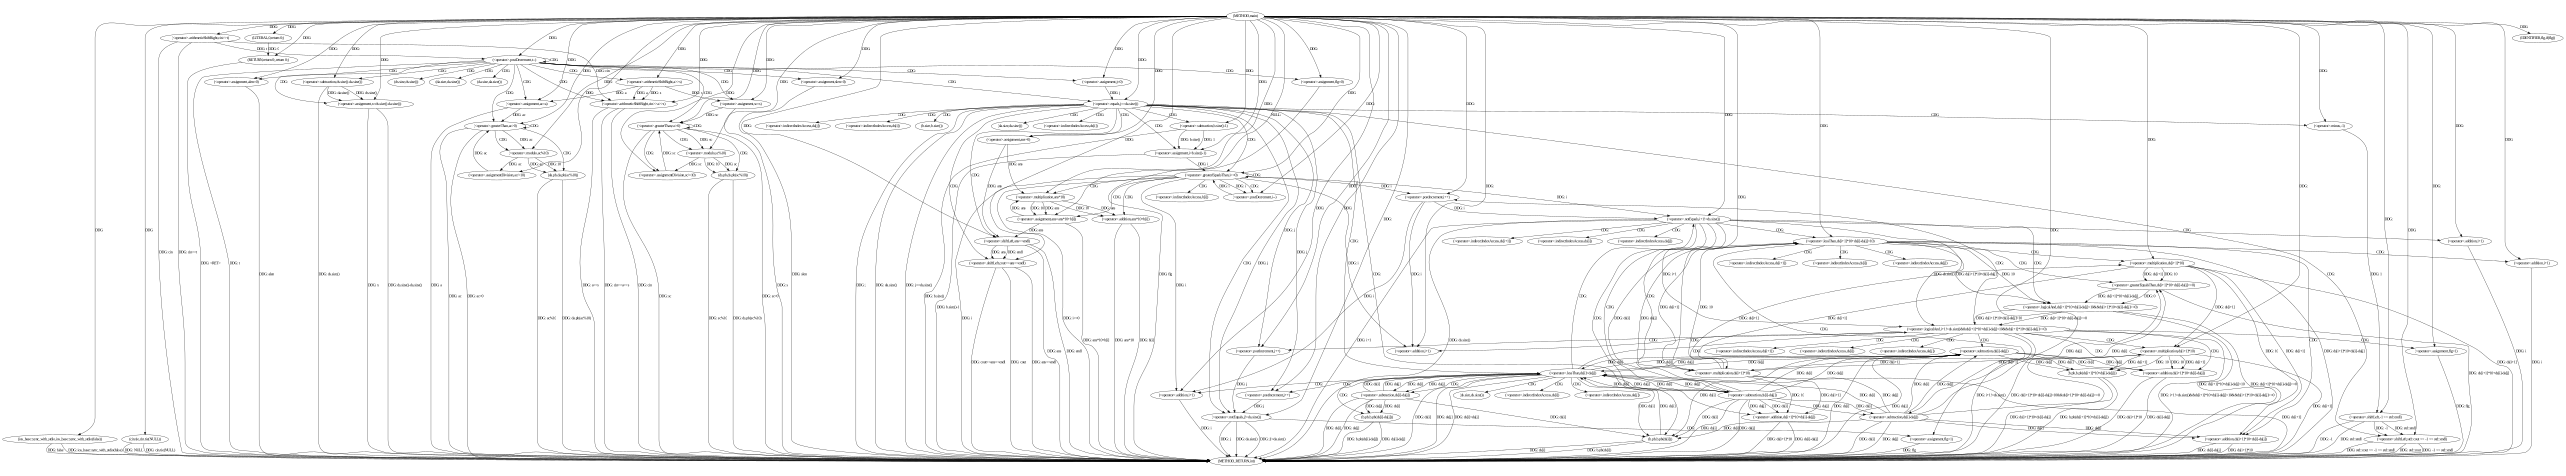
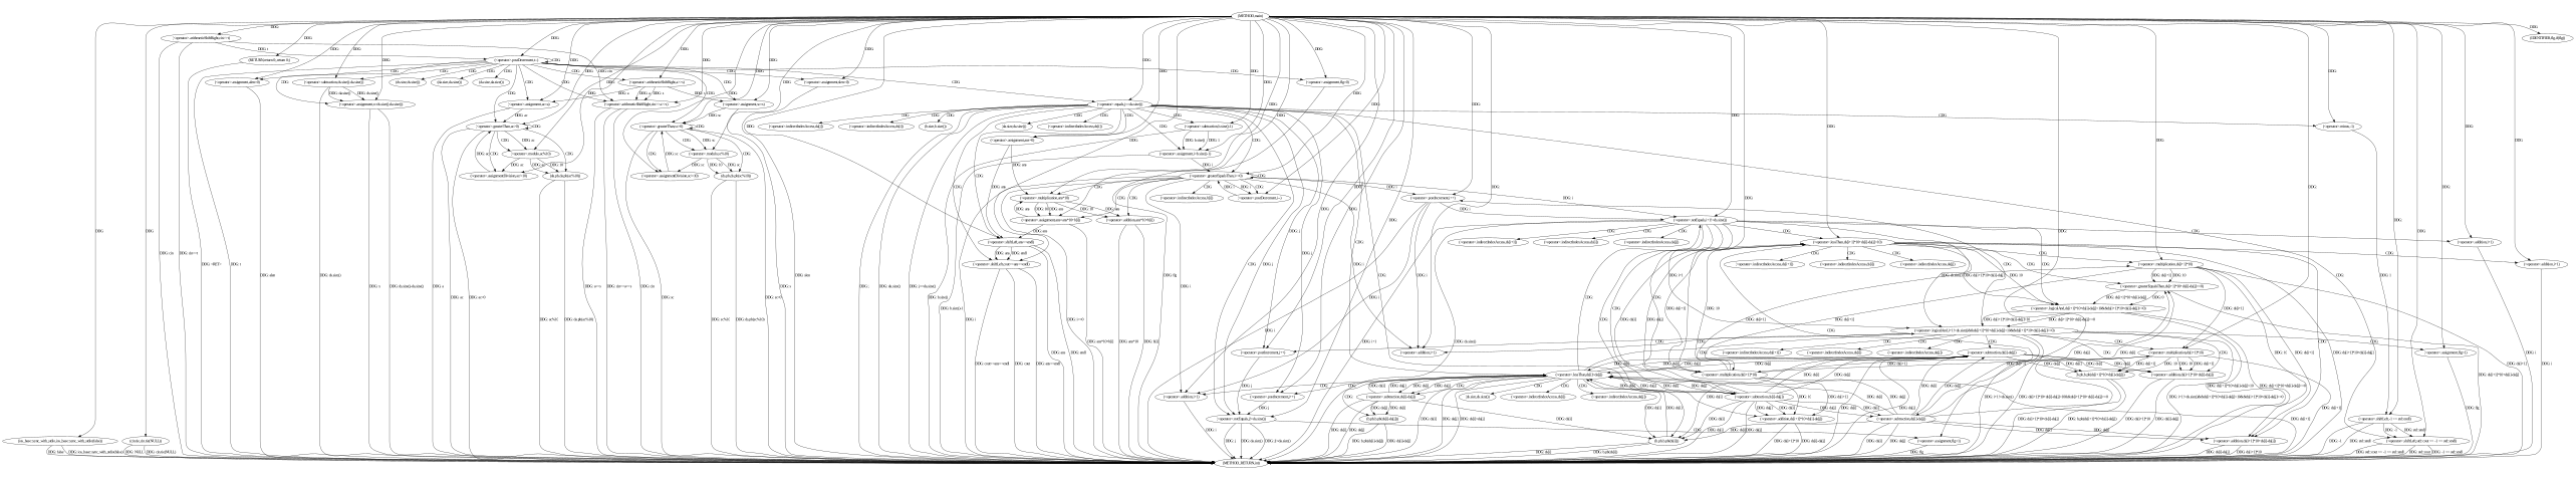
  digraph {
    fontname="Liberation Serif"
    node [fontname="Liberation Serif"]
    edge [fontname="Liberation Serif"]
    n1 [label="(METHOD,main)"]
    n2 [label="(ios_base::sync_with_stdio,ios_base::sync_with_stdio(false))"]
    n3 [label="(cin.tie,cin.tie(NULL))"]
    n4 [label="(<operator>.arithmeticShiftRight,cin>>t)"]
    n5 [label="(RETURN,return 0;,return 0;)"]
    n6 [label="(<operator>.postDecrement,t--)"]
-   n7 [label="(LITERAL,0,return 0;)"]
    n8 [label="(<operator>.arithmeticShiftRight,cin>>a>>s)"]
    n9 [label="(<operator>.assignment,alen=0)"]
    n10 [label="(<operator>.assignment,ac=a)"]
    n11 [label="(<operator>.assignment,slen=0)"]
    n12 [label="(<operator>.assignment,sc=s)"]
    n13 [label="(<operator>.assignment,x=ds.size()-da.size())"]
    n14 [label="(<operator>.assignment,flg=0)"]
-   n15 [label="(<operator>.assignment,j=0)"]
    n16 [label="(<operator>.greaterThan,ac>0)"]
    n17 [label="(<operator>.greaterThan,sc>0)"]
    n18 [label="(<operator>.notEquals,j!=da.size())"]
    n19 [label="(<operator>.assignment,flg=1)"]
    n20 [label="(IDENTIFIER,flg,if(flg))"]
    n21 [label="(<operator>.shiftLeft,std::cout << -1 << std::endl)"]
    n22 [label="(<operator>.arithmeticShiftRight,a>>s)"]
    n23 [label="(<operator>.assignmentDivision,ac/=10)"]
    n24 [label="(<operator>.assignmentDivision,sc/=10)"]
    n25 [label="(<operator>.subtraction,ds.size()-da.size())"]
    n26 [label="(<operator>.equals,j==da.size())"]
    n27 [label="(<operator>.shiftLeft,-1 << std::endl)"]
    n28 [label="(<operator>.assignment,ans=0)"]
    n29 [label="(<operator>.shiftLeft,cout<<ans<<endl)"]
    n30 [label="(<operator>.modulo,ac%10)"]
    n31 [label="(<operator>.modulo,sc%10)"]
    n32 [label="(<operator>.postIncrement,j++)"]
    n33 [label="(<operator>.minus,-1)"]
    n34 [label="(<operator>.assignment,i=b.size()-1)"]
    n35 [label="(<operator>.greaterEqualsThan,i>=0)"]
    n36 [label="(<operator>.postDecrement,i--)"]
    n37 [label="(<operator>.assignment,ans=ans*10+b[i])"]
    n38 [label="(<operator>.postIncrement,i++)"]
    n39 [label="(<operator>.postIncrement,j++)"]
    n40 [label="(<operator>.assignment,flg=1)"]
    n41 [label="(<operator>.shiftLeft,ans<<endl)"]
    n42 [label="(<operator>.notEquals,i+1!=ds.size())"]
    n43 [label="(<operator>.subtraction,b.size()-1)"]
    n44 [label="(<operator>.addition,i+1)"]
    n45 [label="(<operator>.lessThan,ds[i+1]*10+ds[i]-da[j]<10)"]
    n46 [label="(<operator>.multiplication,ans*10)"]
    n47 [label="(<operator>.multiplication,ds[i+1]*10)"]
    n48 [label="(<operator>.multiplication,ds[i+1]*10)"]
    n49 [label="(<operator>.multiplication,ds[i+1]*10)"]
    n50 [label="(<operator>.addition,i+1)"]
    n51 [label="(<operator>.addition,i+1)"]
    n52 [label="(<operator>.addition,i+1)"]
    n53 [label="(METHOD_RETURN,int)"]
    n54 [label="(ds.size,ds.size())"]
    n55 [label="(da.size,da.size())"]
    n56 [label="(da.size,da.size())"]
    n57 [label="(da.pb,da.pb(ac%10))"]
    n58 [label="(ds.pb,ds.pb(sc%10))"]
    n59 [label="(<operator>.lessThan,ds[i]<da[j])"]
    n60 [label="(b.pb,b.pb(ds[i]))"]
    n61 [label="(da.size,da.size())"]
    n62 [label="(<operator>.indirectIndexAccess,ds[i])"]
    n63 [label="(<operator>.indirectIndexAccess,da[j])"]
    n64 [label="(<operator>.indirectIndexAccess,ds[i])"]
    n65 [label="(b.size,b.size())"]
    n66 [label="(<operator>.addition,ans*10+b[i])"]
    n67 [label="(<operator>.indirectIndexAccess,b[i])"]
    n68 [label="(<operator>.logicalAnd,i+1!=ds.size()&&ds[i+1]*10+ds[i]-da[j]<10&&ds[i+1]*10+ds[i]-da[j]>=0)"]
    n69 [label="(<operator>.subtraction,ds[i]-da[j])"]
    n70 [label="(<operator>.logicalAnd,ds[i+1]*10+ds[i]-da[j]<10&&ds[i+1]*10+ds[i]-da[j]>=0)"]
    n71 [label="(<operator>.addition,ds[i+1]*10+ds[i]-da[j])"]
    n72 [label="(<operator>.indirectIndexAccess,ds[i+1])"]
    n73 [label="(<operator>.indirectIndexAccess,ds[i])"]
    n74 [label="(<operator>.indirectIndexAccess,da[j])"]
    n75 [label="(<operator>.greaterEqualsThan,ds[i+1]*10+ds[i]-da[j]>=0)"]
    n76 [label="(<operator>.addition,ds[i+1]*10+ds[i]-da[j])"]
    n77 [label="(<operator>.subtraction,ds[i]-da[j])"]
    n78 [label="(<operator>.indirectIndexAccess,ds[i+1])"]
    n79 [label="(<operator>.indirectIndexAccess,ds[i])"]
    n80 [label="(<operator>.indirectIndexAccess,da[j])"]
    n81 [label="(b.pb,b.pb(ds[i+1]*10+ds[i]-da[j]))"]
    n82 [label="(<operator>.addition,ds[i+1]*10+ds[i]-da[j])"]
    n83 [label="(b.pb,b.pb(ds[i]-da[j]))"]
    n84 [label="(<operator>.subtraction,ds[i]-da[j])"]
    n85 [label="(<operator>.subtraction,ds[i]-da[j])"]
    n86 [label="(ds.size,ds.size())"]
    n87 [label="(<operator>.indirectIndexAccess,ds[i])"]
    n88 [label="(<operator>.indirectIndexAccess,da[j])"]
    n89 [label="(<operator>.indirectIndexAccess,ds[i+1])"]
    n90 [label="(<operator>.indirectIndexAccess,ds[i])"]
    n91 [label="(<operator>.indirectIndexAccess,da[j])"]
    n1 -> n2 [label="DDG: "]
    n1 -> n3 [label="DDG: "]
    n1 -> n4 [label="DDG: "]
    n1 -> n5 [label="DDG: "]
    n1 -> n6 [label="DDG: "]
-   n1 -> n7 [label="DDG: "]
    n1 -> n8 [label="DDG: "]
    n1 -> n9 [label="DDG: "]
    n1 -> n10 [label="DDG: "]
    n1 -> n11 [label="DDG: "]
    n1 -> n12 [label="DDG: "]
    n1 -> n13 [label="DDG: "]
    n1 -> n14 [label="DDG: "]
-   n1 -> n15 [label="DDG: "]
    n1 -> n16 [label="DDG: "]
    n1 -> n17 [label="DDG: "]
    n1 -> n18 [label="DDG: "]
    n1 -> n19 [label="DDG: "]
    n1 -> n20 [label="DDG: "]
    n1 -> n21 [label="DDG: "]
    n1 -> n22 [label="DDG: "]
    n1 -> n23 [label="DDG: "]
    n1 -> n24 [label="DDG: "]
    n1 -> n25 [label="DDG: "]
    n1 -> n26 [label="DDG: "]
    n1 -> n27 [label="DDG: "]
    n1 -> n28 [label="DDG: "]
    n1 -> n29 [label="DDG: "]
    n1 -> n30 [label="DDG: "]
    n1 -> n31 [label="DDG: "]
    n1 -> n32 [label="DDG: "]
    n1 -> n33 [label="DDG: "]
    n1 -> n34 [label="DDG: "]
    n1 -> n35 [label="DDG: "]
    n1 -> n36 [label="DDG: "]
-   n1 -> n37 [label="NULL: "]
+   n1 -> n37 [label="DDG: "]
    n1 -> n38 [label="DDG: "]
    n1 -> n39 [label="DDG: "]
    n1 -> n40 [label="DDG: "]
    n1 -> n41 [label="DDG: "]
    n1 -> n42 [label="DDG: "]
    n1 -> n43 [label="DDG: "]
    n1 -> n44 [label="DDG: "]
    n1 -> n45 [label="DDG: "]
    n1 -> n46 [label="DDG: "]
    n1 -> n47 [label="DDG: "]
    n1 -> n48 [label="DDG: "]
    n1 -> n49 [label="DDG: "]
    n1 -> n50 [label="DDG: "]
    n1 -> n51 [label="DDG: "]
    n1 -> n52 [label="DDG: "]
    n2 -> n53 [label="DDG: ios_base::sync_with_stdio(false)"]
    n2 -> n53 [label="DDG: false"]
    n3 -> n53 [label="DDG: cin.tie(NULL)"]
    n3 -> n53 [label="DDG: NULL"]
    n4 -> n6 [label="DDG: t"]
    n4 -> n8 [label="DDG: cin"]
    n4 -> n53 [label="DDG: cin"]
    n4 -> n53 [label="DDG: cin>>t"]
    n5 -> n53 [label="DDG: <RET>"]
    n6 -> n6 [label="CDG: "]
    n6 -> n8 [label="CDG: "]
    n6 -> n9 [label="CDG: "]
    n6 -> n10 [label="CDG: "]
    n6 -> n11 [label="CDG: "]
    n6 -> n12 [label="CDG: "]
    n6 -> n13 [label="CDG: "]
    n6 -> n14 [label="CDG: "]
-   n6 -> n15 [label="CDG: "]
    n6 -> n16 [label="CDG: "]
    n6 -> n17 [label="CDG: "]
    n6 -> n22 [label="CDG: "]
    n6 -> n25 [label="CDG: "]
    n6 -> n26 [label="CDG: "]
    n6 -> n53 [label="DDG: t"]
    n6 -> n54 [label="CDG: "]
    n6 -> n55 [label="CDG: "]
    n6 -> n56 [label="CDG: "]
-   n7 -> n5 [label="DDG: 0"]
    n8 -> n53 [label="DDG: cin"]
    n8 -> n53 [label="DDG: a>>s"]
    n8 -> n53 [label="DDG: cin>>a>>s"]
    n9 -> n53 [label="DDG: alen"]
    n10 -> n16 [label="DDG: ac"]
    n10 -> n53 [label="DDG: a"]
    n11 -> n53 [label="DDG: slen"]
    n12 -> n17 [label="DDG: sc"]
    n12 -> n53 [label="DDG: s"]
    n13 -> n53 [label="DDG: x"]
    n13 -> n53 [label="DDG: ds.size()-da.size()"]
    n14 -> n53 [label="DDG: flg"]
-   n15 -> n26 [label="DDG: j"]
    n16 -> n16 [label="CDG: "]
+   n16 -> n23 [label="CDG: "]
    n16 -> n30 [label="DDG: ac"]
    n16 -> n30 [label="CDG: "]
    n16 -> n53 [label="DDG: ac"]
    n16 -> n53 [label="DDG: ac>0"]
    n16 -> n57 [label="CDG: "]
    n17 -> n17 [label="CDG: "]
    n17 -> n24 [label="CDG: "]
    n17 -> n31 [label="DDG: sc"]
    n17 -> n31 [label="CDG: "]
    n17 -> n53 [label="DDG: sc"]
    n17 -> n53 [label="DDG: sc>0"]
    n17 -> n58 [label="CDG: "]
    n18 -> n19 [label="CDG: "]
    n18 -> n53 [label="DDG: j"]
    n18 -> n53 [label="DDG: da.size()"]
    n18 -> n53 [label="DDG: j!=da.size()"]
    n19 -> n53 [label="DDG: flg"]
    n21 -> n53 [label="DDG: -1 << std::endl"]
    n21 -> n53 [label="DDG: std::cout << -1 << std::endl"]
    n21 -> n53 [label="DDG: std::cout"]
    n22 -> n8 [label="DDG: a"]
    n22 -> n8 [label="DDG: s"]
    n22 -> n10 [label="DDG: a"]
    n22 -> n12 [label="DDG: s"]
    n23 -> n16 [label="DDG: ac"]
    n24 -> n17 [label="DDG: sc"]
    n25 -> n13 [label="DDG: ds.size()"]
    n25 -> n13 [label="DDG: da.size()"]
    n25 -> n53 [label="DDG: ds.size()"]
    n26 -> n18 [label="DDG: j"]
    n26 -> n18 [label="CDG: "]
    n26 -> n21 [label="CDG: "]
    n26 -> n28 [label="CDG: "]
    n26 -> n29 [label="CDG: "]
    n26 -> n32 [label="DDG: j"]
    n26 -> n33 [label="CDG: "]
    n26 -> n34 [label="CDG: "]
    n26 -> n35 [label="CDG: "]
    n26 -> n39 [label="DDG: j"]
    n26 -> n41 [label="CDG: "]
    n26 -> n43 [label="CDG: "]
    n26 -> n53 [label="DDG: j"]
    n26 -> n53 [label="DDG: da.size()"]
    n26 -> n53 [label="DDG: j==da.size()"]
    n26 -> n59 [label="CDG: "]
    n26 -> n60 [label="CDG: "]
    n26 -> n61 [label="CDG: "]
    n26 -> n62 [label="CDG: "]
    n26 -> n63 [label="CDG: "]
    n26 -> n64 [label="CDG: "]
    n26 -> n65 [label="CDG: "]
    n27 -> n21 [label="DDG: std::endl"]
    n27 -> n21 [label="DDG: -1"]
    n27 -> n53 [label="DDG: -1"]
    n27 -> n53 [label="DDG: std::endl"]
    n28 -> n41 [label="DDG: ans"]
    n28 -> n46 [label="DDG: ans"]
    n29 -> n53 [label="DDG: ans<<endl"]
    n29 -> n53 [label="DDG: cout<<ans<<endl"]
    n29 -> n53 [label="DDG: cout"]
    n30 -> n23 [label="DDG: ac"]
    n30 -> n57 [label="DDG: 10"]
    n30 -> n57 [label="DDG: ac"]
    n31 -> n24 [label="DDG: sc"]
    n31 -> n58 [label="DDG: sc"]
    n31 -> n58 [label="DDG: 10"]
    n32 -> n18 [label="DDG: j"]
    n33 -> n27 [label="DDG: 1"]
    n34 -> n35 [label="DDG: i"]
    n34 -> n53 [label="DDG: b.size()-1"]
    n35 -> n35 [label="CDG: "]
    n35 -> n36 [label="DDG: i"]
    n35 -> n36 [label="CDG: "]
    n35 -> n37 [label="CDG: "]
    n35 -> n38 [label="DDG: i"]
    n35 -> n42 [label="DDG: i"]
    n35 -> n44 [label="DDG: i"]
    n35 -> n46 [label="CDG: "]
    n35 -> n50 [label="DDG: i"]
    n35 -> n53 [label="DDG: i"]
    n35 -> n53 [label="DDG: i>=0"]
    n35 -> n66 [label="CDG: "]
    n35 -> n67 [label="CDG: "]
    n36 -> n35 [label="DDG: i"]
    n37 -> n41 [label="DDG: ans"]
    n37 -> n46 [label="DDG: ans"]
    n37 -> n53 [label="DDG: ans*10+b[i]"]
    n38 -> n42 [label="DDG: i"]
    n38 -> n44 [label="DDG: i"]
    n38 -> n50 [label="DDG: i"]
+   n38 -> n53 [label="DDG: i"]
    n39 -> n18 [label="DDG: j"]
    n40 -> n53 [label="DDG: flg"]
    n41 -> n29 [label="DDG: endl"]
    n41 -> n29 [label="DDG: ans"]
    n41 -> n53 [label="DDG: ans"]
    n41 -> n53 [label="DDG: endl"]
    n42 -> n45 [label="CDG: "]
    n42 -> n48 [label="CDG: "]
    n42 -> n51 [label="CDG: "]
    n42 -> n53 [label="DDG: i+1"]
    n42 -> n53 [label="DDG: ds.size()"]
    n42 -> n68 [label="DDG: i+1"]
    n42 -> n68 [label="DDG: ds.size()"]
    n42 -> n69 [label="CDG: "]
    n42 -> n70 [label="CDG: "]
    n42 -> n71 [label="CDG: "]
    n42 -> n72 [label="CDG: "]
    n42 -> n73 [label="CDG: "]
    n42 -> n74 [label="CDG: "]
    n43 -> n34 [label="DDG: b.size()"]
    n43 -> n34 [label="DDG: 1"]
    n43 -> n53 [label="DDG: b.size()"]
    n44 -> n53 [label="DDG: i"]
    n45 -> n49 [label="CDG: "]
    n45 -> n52 [label="CDG: "]
    n45 -> n53 [label="DDG: ds[i+1]*10+ds[i]-da[j]"]
    n45 -> n70 [label="DDG: 10"]
    n45 -> n70 [label="DDG: ds[i+1]*10+ds[i]-da[j]"]
    n45 -> n75 [label="CDG: "]
    n45 -> n76 [label="CDG: "]
    n45 -> n77 [label="CDG: "]
    n45 -> n78 [label="CDG: "]
    n45 -> n79 [label="CDG: "]
    n45 -> n80 [label="CDG: "]
    n46 -> n37 [label="DDG: 10"]
    n46 -> n37 [label="DDG: ans"]
    n46 -> n66 [label="DDG: 10"]
    n46 -> n66 [label="DDG: ans"]
    n47 -> n48 [label="DDG: ds[i+1]"]
    n47 -> n53 [label="DDG: ds[i+1]"]
    n47 -> n81 [label="DDG: 10"]
    n47 -> n81 [label="DDG: ds[i+1]"]
    n47 -> n82 [label="DDG: 10"]
    n47 -> n82 [label="DDG: ds[i+1]"]
    n48 -> n45 [label="DDG: ds[i+1]"]
    n48 -> n45 [label="DDG: 10"]
    n48 -> n47 [label="DDG: ds[i+1]"]
    n48 -> n49 [label="DDG: ds[i+1]"]
    n48 -> n53 [label="DDG: ds[i+1]"]
    n48 -> n71 [label="DDG: ds[i+1]"]
    n48 -> n71 [label="DDG: 10"]
    n49 -> n47 [label="DDG: ds[i+1]"]
    n49 -> n48 [label="DDG: ds[i+1]"]
    n49 -> n53 [label="DDG: ds[i+1]"]
    n49 -> n75 [label="DDG: 10"]
    n49 -> n75 [label="DDG: ds[i+1]"]
    n49 -> n76 [label="DDG: 10"]
    n49 -> n76 [label="DDG: ds[i+1]"]
    n51 -> n53 [label="DDG: i"]
    n52 -> n53 [label="DDG: i"]
    n57 -> n53 [label="DDG: ac%10"]
    n57 -> n53 [label="DDG: da.pb(ac%10)"]
    n58 -> n53 [label="DDG: sc%10"]
    n58 -> n53 [label="DDG: ds.pb(sc%10)"]
    n59 -> n32 [label="CDG: "]
    n59 -> n42 [label="CDG: "]
    n59 -> n44 [label="CDG: "]
    n59 -> n53 [label="DDG: ds[i]"]
    n59 -> n53 [label="DDG: da[j]"]
    n59 -> n53 [label="DDG: ds[i]<da[j]"]
    n59 -> n60 [label="DDG: ds[i]"]
    n59 -> n68 [label="CDG: "]
    n59 -> n69 [label="DDG: ds[i]"]
    n59 -> n69 [label="DDG: da[j]"]
    n59 -> n83 [label="CDG: "]
    n59 -> n84 [label="DDG: ds[i]"]
    n59 -> n84 [label="DDG: da[j]"]
    n59 -> n84 [label="CDG: "]
    n59 -> n85 [label="DDG: ds[i]"]
    n59 -> n85 [label="DDG: da[j]"]
    n59 -> n86 [label="CDG: "]
    n59 -> n87 [label="CDG: "]
    n59 -> n88 [label="CDG: "]
    n60 -> n53 [label="DDG: ds[i]"]
    n60 -> n53 [label="DDG: b.pb(ds[i])"]
    n60 -> n59 [label="DDG: ds[i]"]
    n66 -> n53 [label="DDG: ans*10"]
    n66 -> n53 [label="DDG: b[i]"]
    n68 -> n38 [label="CDG: "]
    n68 -> n39 [label="CDG: "]
    n68 -> n40 [label="CDG: "]
    n68 -> n47 [label="CDG: "]
    n68 -> n50 [label="CDG: "]
    n68 -> n53 [label="DDG: i+1!=ds.size()"]
    n68 -> n53 [label="DDG: ds[i+1]*10+ds[i]-da[j]<10&&ds[i+1]*10+ds[i]-da[j]>=0"]
    n68 -> n53 [label="DDG: i+1!=ds.size()&&ds[i+1]*10+ds[i]-da[j]<10&&ds[i+1]*10+ds[i]-da[j]>=0"]
    n68 -> n81 [label="CDG: "]
    n68 -> n82 [label="CDG: "]
    n68 -> n85 [label="CDG: "]
    n68 -> n89 [label="CDG: "]
    n68 -> n90 [label="CDG: "]
    n68 -> n91 [label="CDG: "]
    n69 -> n45 [label="DDG: ds[i]"]
    n69 -> n45 [label="DDG: da[j]"]
    n69 -> n53 [label="DDG: ds[i]"]
    n69 -> n53 [label="DDG: da[j]"]
    n69 -> n59 [label="DDG: ds[i]"]
    n69 -> n59 [label="DDG: da[j]"]
    n69 -> n60 [label="DDG: ds[i]"]
    n69 -> n71 [label="DDG: ds[i]"]
    n69 -> n71 [label="DDG: da[j]"]
    n69 -> n77 [label="DDG: ds[i]"]
    n69 -> n77 [label="DDG: da[j]"]
    n69 -> n85 [label="DDG: ds[i]"]
    n69 -> n85 [label="DDG: da[j]"]
    n70 -> n53 [label="DDG: ds[i+1]*10+ds[i]-da[j]<10"]
    n70 -> n53 [label="DDG: ds[i+1]*10+ds[i]-da[j]>=0"]
    n70 -> n68 [label="DDG: ds[i+1]*10+ds[i]-da[j]>=0"]
    n70 -> n68 [label="DDG: ds[i+1]*10+ds[i]-da[j]<10"]
    n71 -> n53 [label="DDG: ds[i+1]*10"]
    n71 -> n53 [label="DDG: ds[i]-da[j]"]
    n75 -> n53 [label="DDG: ds[i+1]*10+ds[i]-da[j]"]
    n75 -> n70 [label="DDG: ds[i+1]*10+ds[i]-da[j]"]
    n75 -> n70 [label="DDG: 0"]
    n76 -> n53 [label="DDG: ds[i+1]*10"]
    n76 -> n53 [label="DDG: ds[i]-da[j]"]
    n77 -> n53 [label="DDG: ds[i]"]
    n77 -> n53 [label="DDG: da[j]"]
    n77 -> n59 [label="DDG: ds[i]"]
    n77 -> n59 [label="DDG: da[j]"]
    n77 -> n60 [label="DDG: ds[i]"]
    n77 -> n75 [label="DDG: da[j]"]
    n77 -> n75 [label="DDG: ds[i]"]
    n77 -> n76 [label="DDG: da[j]"]
    n77 -> n76 [label="DDG: ds[i]"]
    n77 -> n85 [label="DDG: ds[i]"]
    n77 -> n85 [label="DDG: da[j]"]
    n81 -> n53 [label="DDG: ds[i+1]*10+ds[i]-da[j]"]
    n81 -> n53 [label="DDG: b.pb(ds[i+1]*10+ds[i]-da[j])"]
    n82 -> n53 [label="DDG: ds[i+1]*10"]
    n82 -> n53 [label="DDG: ds[i]-da[j]"]
    n83 -> n53 [label="DDG: ds[i]-da[j]"]
    n83 -> n53 [label="DDG: b.pb(ds[i]-da[j])"]
    n84 -> n53 [label="DDG: ds[i]"]
    n84 -> n53 [label="DDG: da[j]"]
    n84 -> n59 [label="DDG: ds[i]"]
    n84 -> n59 [label="DDG: da[j]"]
    n84 -> n60 [label="DDG: ds[i]"]
    n84 -> n83 [label="DDG: ds[i]"]
    n84 -> n83 [label="DDG: da[j]"]
    n85 -> n53 [label="DDG: ds[i]"]
    n85 -> n53 [label="DDG: da[j]"]
    n85 -> n59 [label="DDG: ds[i]"]
    n85 -> n59 [label="DDG: da[j]"]
    n85 -> n60 [label="DDG: ds[i]"]
    n85 -> n81 [label="DDG: da[j]"]
    n85 -> n81 [label="DDG: ds[i]"]
    n85 -> n82 [label="DDG: da[j]"]
    n85 -> n82 [label="DDG: ds[i]"]
  }
